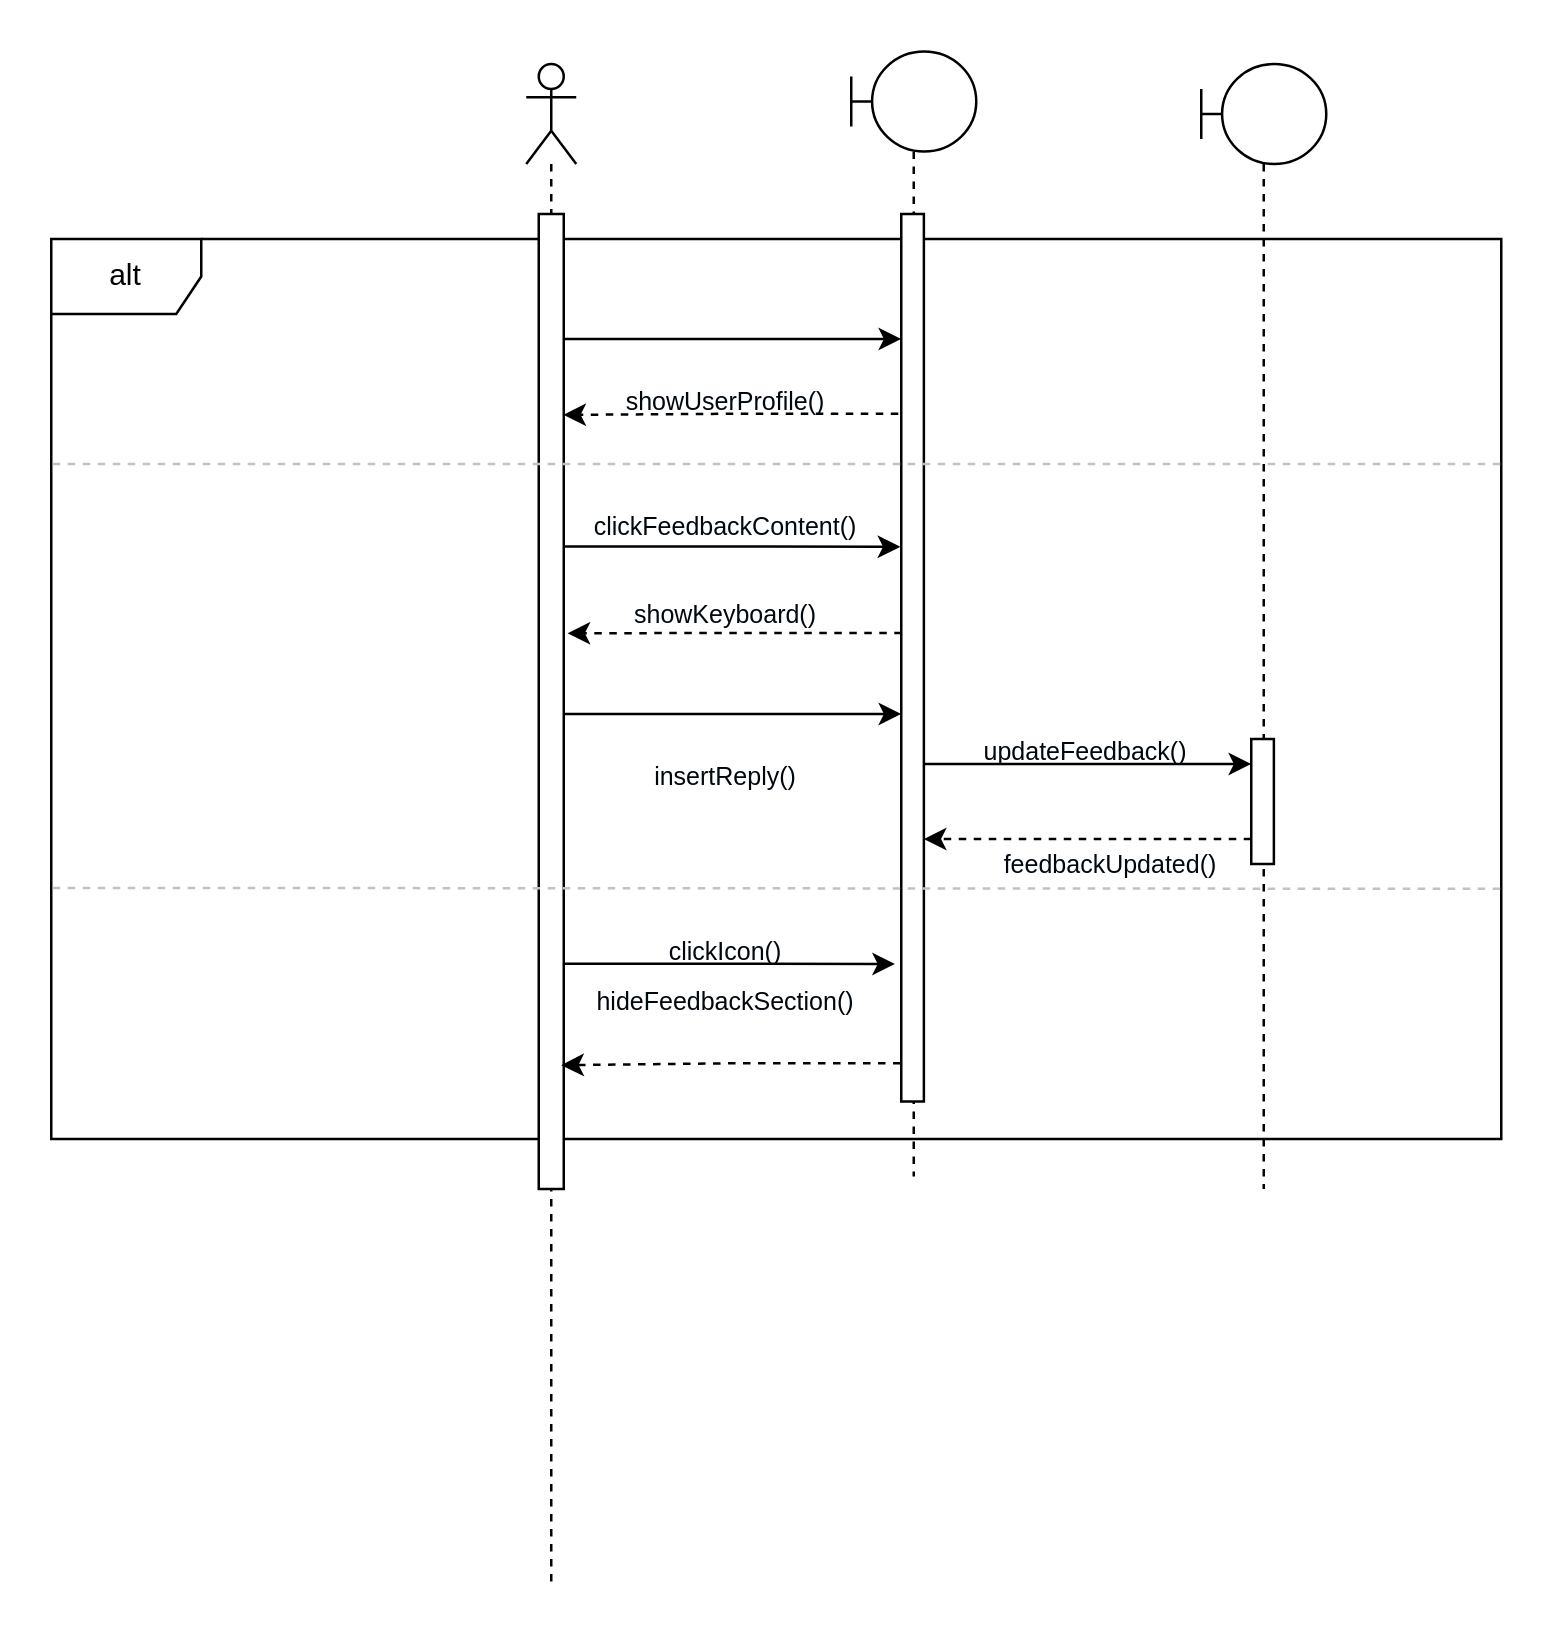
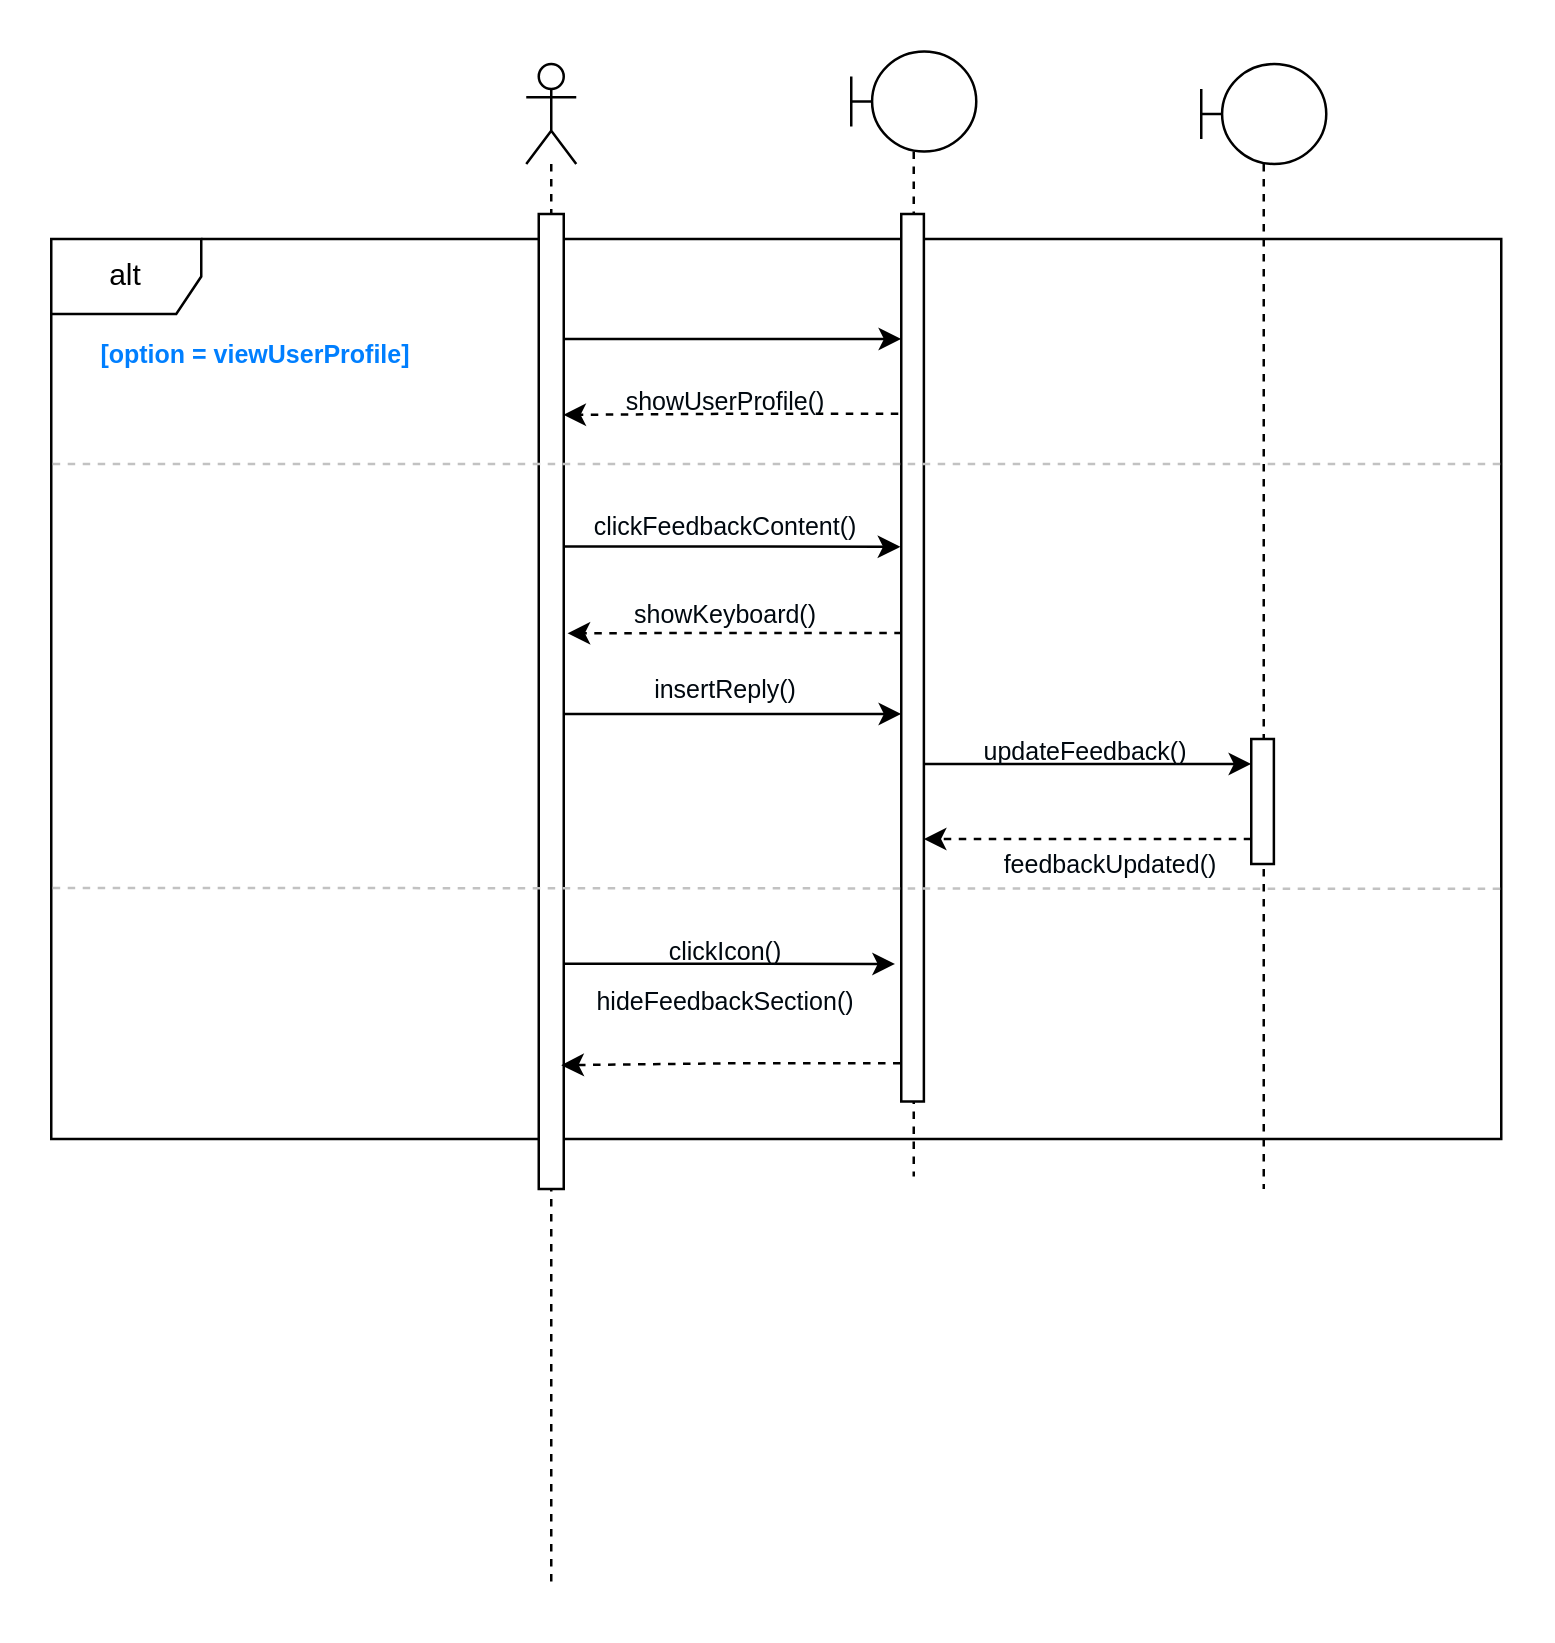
  <mxCell id="0" />
  <mxCell id="1" parent="0" />
  <mxCell id="2" value="alt" style="shape=umlFrame;whiteSpace=wrap;html=1;movable=1;resizable=1;rotatable=1;deletable=1;editable=1;connectable=1;" vertex="1" parent="1"><mxGeometry x="20" y="95" width="580" height="360" as="geometry" /></mxCell>
  <mxCell id="3" style="edgeStyle=orthogonalEdgeStyle;rounded=0;orthogonalLoop=1;jettySize=auto;html=1;fontSize=10;fontColor=#007FFF;" edge="1" parent="1" source="4"><mxGeometry relative="1" as="geometry"><mxPoint x="360" y="135" as="targetPoint" /><Array as="points"><mxPoint x="290" y="135" /><mxPoint x="290" y="135" /></Array></mxGeometry></mxCell>
  <mxCell id="4" value="" style="shape=umlLifeline;participant=umlActor;perimeter=lifelinePerimeter;whiteSpace=wrap;html=1;container=1;collapsible=0;recursiveResize=0;verticalAlign=top;spacingTop=36;outlineConnect=0;" vertex="1" parent="1"><mxGeometry x="210" y="25" width="20" height="610" as="geometry" /></mxCell>
  <mxCell id="5" value="" style="html=1;points=[];perimeter=orthogonalPerimeter;fontSize=10;fontColor=#00080F;rounded=0;" vertex="1" parent="4"><mxGeometry x="5" y="60" width="10" height="390" as="geometry" /></mxCell>
  <mxCell id="6" style="edgeStyle=orthogonalEdgeStyle;rounded=0;orthogonalLoop=1;jettySize=auto;html=1;fontSize=10;fontColor=#00080F;dashed=1;entryX=0.982;entryY=0.206;entryDx=0;entryDy=0;entryPerimeter=0;exitX=-0.131;exitY=0.225;exitDx=0;exitDy=0;exitPerimeter=0;" edge="1" parent="1" source="8" target="5"><mxGeometry relative="1" as="geometry"><mxPoint x="230" y="165" as="targetPoint" /><Array as="points" /></mxGeometry></mxCell>
  <mxCell id="7" value="" style="shape=umlLifeline;participant=umlBoundary;perimeter=lifelinePerimeter;whiteSpace=wrap;html=1;container=1;collapsible=0;recursiveResize=0;verticalAlign=top;spacingTop=36;outlineConnect=0;" vertex="1" parent="1"><mxGeometry x="340" y="20" width="50" height="450" as="geometry" /></mxCell>
  <mxCell id="8" value="" style="html=1;points=[];perimeter=orthogonalPerimeter;fontSize=10;fontColor=#00080F;" vertex="1" parent="7"><mxGeometry x="20" y="65" width="9.05" height="355" as="geometry" /></mxCell>
+ <mxCell id="9" value="&lt;font size=&quot;1&quot; color=&quot;#007fff&quot; style=&quot;&quot;&gt;&lt;b style=&quot;&quot;&gt;[option = viewUserProfile]&lt;/b&gt;&lt;/font&gt;" style="text;html=1;strokeColor=none;fillColor=none;align=center;verticalAlign=middle;whiteSpace=wrap;rounded=0;" vertex="1" parent="1"><mxGeometry x="32" y="126" width="140" height="30" as="geometry" /></mxCell>
  <mxCell id="10" value="&lt;font color=&quot;#00080f&quot;&gt;showUserProfile()&lt;/font&gt;" style="text;html=1;strokeColor=none;fillColor=none;align=center;verticalAlign=middle;whiteSpace=wrap;rounded=0;fontSize=10;fontColor=#007FFF;" vertex="1" parent="1"><mxGeometry x="260" y="145" width="60" height="30" as="geometry" /></mxCell>
  <mxCell id="11" value="&lt;font color=&quot;#00080f&quot;&gt;clickFeedbackContent()&lt;/font&gt;" style="text;html=1;strokeColor=none;fillColor=none;align=center;verticalAlign=middle;whiteSpace=wrap;rounded=0;fontSize=10;fontColor=#007FFF;" vertex="1" parent="1"><mxGeometry x="260" y="195" width="60" height="30" as="geometry" /></mxCell>
  <mxCell id="12" style="edgeStyle=orthogonalEdgeStyle;rounded=0;orthogonalLoop=1;jettySize=auto;html=1;strokeColor=#000000;fontSize=9;fontColor=#00080F;dashed=1;entryX=1.151;entryY=0.43;entryDx=0;entryDy=0;entryPerimeter=0;exitX=0.024;exitY=0.472;exitDx=0;exitDy=0;exitPerimeter=0;" edge="1" parent="1" source="8" target="5"><mxGeometry relative="1" as="geometry"><mxPoint x="230" y="253" as="targetPoint" /></mxGeometry></mxCell>
  <mxCell id="13" value="&lt;font color=&quot;#00080f&quot;&gt;showKeyboard()&lt;/font&gt;" style="text;html=1;strokeColor=none;fillColor=none;align=center;verticalAlign=middle;whiteSpace=wrap;rounded=0;fontSize=10;fontColor=#007FFF;" vertex="1" parent="1"><mxGeometry x="260" y="229.99" width="60" height="30" as="geometry" /></mxCell>
  <mxCell id="14" style="edgeStyle=orthogonalEdgeStyle;rounded=0;orthogonalLoop=1;jettySize=auto;html=1;strokeColor=#000000;fontSize=9;fontColor=#00080F;" edge="1" parent="1" source="5"><mxGeometry relative="1" as="geometry"><mxPoint x="360" y="285" as="targetPoint" /><Array as="points"><mxPoint x="360" y="285" /></Array></mxGeometry></mxCell>
- <mxCell id="15" value="&lt;font color=&quot;#00080f&quot;&gt;insertReply()&lt;/font&gt;" style="text;html=1;strokeColor=none;fillColor=none;align=center;verticalAlign=middle;whiteSpace=wrap;rounded=0;fontSize=10;fontColor=#007FFF;" vertex="1" parent="1"><mxGeometry x="260" y="294.99" width="60" height="30" as="geometry" /></mxCell>
+ <mxCell id="15" value="&lt;font color=&quot;#00080f&quot;&gt;insertReply()&lt;/font&gt;" style="text;html=1;strokeColor=none;fillColor=none;align=center;verticalAlign=middle;whiteSpace=wrap;rounded=0;fontSize=10;fontColor=#007FFF;" vertex="1" parent="1"><mxGeometry x="260" y="259.99" width="60" height="30" as="geometry" /></mxCell>
  <mxCell id="16" value="" style="shape=umlLifeline;participant=umlBoundary;perimeter=lifelinePerimeter;whiteSpace=wrap;html=1;container=1;collapsible=0;recursiveResize=0;verticalAlign=top;spacingTop=36;outlineConnect=0;" vertex="1" parent="1"><mxGeometry x="480" y="25" width="50" height="450" as="geometry" /></mxCell>
  <mxCell id="17" value="" style="html=1;points=[];perimeter=orthogonalPerimeter;fontSize=10;fontColor=#00080F;" vertex="1" parent="16"><mxGeometry x="20" y="270" width="9.05" height="50" as="geometry" /></mxCell>
  <mxCell id="18" style="edgeStyle=orthogonalEdgeStyle;rounded=0;orthogonalLoop=1;jettySize=auto;html=1;strokeColor=#000000;fontSize=9;fontColor=#00080F;" edge="1" parent="1" source="8"><mxGeometry relative="1" as="geometry"><mxPoint x="500" y="305" as="targetPoint" /><Array as="points"><mxPoint x="500" y="305" /></Array></mxGeometry></mxCell>
  <mxCell id="19" value="&lt;font color=&quot;#00080f&quot;&gt;updateFeedback()&lt;/font&gt;" style="text;html=1;strokeColor=none;fillColor=none;align=center;verticalAlign=middle;whiteSpace=wrap;rounded=0;fontSize=10;fontColor=#007FFF;" vertex="1" parent="1"><mxGeometry x="404" y="285" width="60" height="30" as="geometry" /></mxCell>
  <mxCell id="20" style="edgeStyle=orthogonalEdgeStyle;rounded=0;orthogonalLoop=1;jettySize=auto;html=1;strokeColor=#000000;fontSize=9;fontColor=#00080F;dashed=1;" edge="1" parent="1" source="17"><mxGeometry relative="1" as="geometry"><mxPoint x="369" y="335" as="targetPoint" /><Array as="points"><mxPoint x="369" y="335" /></Array></mxGeometry></mxCell>
  <mxCell id="21" style="edgeStyle=orthogonalEdgeStyle;rounded=0;orthogonalLoop=1;jettySize=auto;html=1;entryX=-0.038;entryY=0.375;entryDx=0;entryDy=0;entryPerimeter=0;strokeColor=#000000;fontSize=9;fontColor=#00080F;exitX=1.029;exitY=0.341;exitDx=0;exitDy=0;exitPerimeter=0;" edge="1" parent="1" source="5" target="8"><mxGeometry relative="1" as="geometry" /></mxCell>
  <mxCell id="22" value="&lt;font color=&quot;#00080f&quot;&gt;feedbackUpdated()&lt;/font&gt;" style="text;html=1;strokeColor=none;fillColor=none;align=center;verticalAlign=middle;whiteSpace=wrap;rounded=0;fontSize=10;fontColor=#007FFF;" vertex="1" parent="1"><mxGeometry x="414" y="330" width="60" height="30" as="geometry" /></mxCell>
  <mxCell id="23" style="edgeStyle=orthogonalEdgeStyle;rounded=0;orthogonalLoop=1;jettySize=auto;html=1;strokeColor=#000000;fontSize=9;fontColor=#00080F;exitX=1.037;exitY=0.769;exitDx=0;exitDy=0;exitPerimeter=0;" edge="1" parent="1" source="5"><mxGeometry relative="1" as="geometry"><mxPoint x="230" y="385" as="sourcePoint" /><mxPoint x="357.5" y="385" as="targetPoint" /><Array as="points" /></mxGeometry></mxCell>
  <mxCell id="24" value="&lt;font color=&quot;#00080f&quot;&gt;clickIcon()&lt;/font&gt;" style="text;html=1;strokeColor=none;fillColor=none;align=center;verticalAlign=middle;whiteSpace=wrap;rounded=0;fontSize=10;fontColor=#007FFF;" vertex="1" parent="1"><mxGeometry x="260" y="365" width="60" height="30" as="geometry" /></mxCell>
  <mxCell id="25" style="edgeStyle=orthogonalEdgeStyle;rounded=0;orthogonalLoop=1;jettySize=auto;html=1;dashed=1;strokeColor=#000000;fontSize=9;fontColor=#00080F;exitX=-0.032;exitY=0.957;exitDx=0;exitDy=0;exitPerimeter=0;entryX=0.9;entryY=0.873;entryDx=0;entryDy=0;entryPerimeter=0;" edge="1" parent="1" source="8" target="5"><mxGeometry relative="1" as="geometry"><mxPoint x="230" y="406" as="targetPoint" /><Array as="points" /></mxGeometry></mxCell>
  <mxCell id="26" value="&lt;font color=&quot;#00080f&quot;&gt;hideFeedbackSection()&lt;/font&gt;" style="text;html=1;strokeColor=none;fillColor=none;align=center;verticalAlign=middle;whiteSpace=wrap;rounded=0;fontSize=10;fontColor=#007FFF;" vertex="1" parent="1"><mxGeometry x="260" y="385" width="60" height="30" as="geometry" /></mxCell>
  <mxCell id="27" value="" style="endArrow=none;dashed=1;html=1;rounded=0;strokeColor=#C2C2C2;fontSize=9;fontColor=#00080F;exitX=0.001;exitY=0.25;exitDx=0;exitDy=0;exitPerimeter=0;entryX=1.001;entryY=0.25;entryDx=0;entryDy=0;entryPerimeter=0;" edge="1" parent="1" source="2" target="2"><mxGeometry width="50" height="50" relative="1" as="geometry"><mxPoint x="100" y="385" as="sourcePoint" /><mxPoint x="150" y="335" as="targetPoint" /></mxGeometry></mxCell>
  <mxCell id="28" value="" style="endArrow=none;dashed=1;html=1;rounded=0;strokeColor=#C2C2C2;fontSize=9;fontColor=#00080F;exitX=0.001;exitY=0.721;exitDx=0;exitDy=0;exitPerimeter=0;entryX=1;entryY=0.722;entryDx=0;entryDy=0;entryPerimeter=0;" edge="1" parent="1" source="2" target="2"><mxGeometry width="50" height="50" relative="1" as="geometry"><mxPoint x="21.16" y="352.011" as="sourcePoint" /><mxPoint x="600" y="351.497" as="targetPoint" /></mxGeometry></mxCell>
